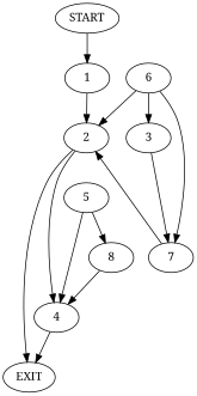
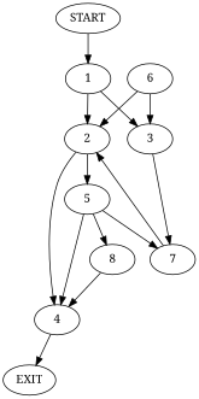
  digraph {
    fontname="Noto Serif"
    node [fontname="Noto Serif"]
    edge [fontname="Noto Serif"]
    n1 [label=START]
    1
    2
    3
    n5 [label=EXIT]
    4
    5
    7
    8
    6
    n1 -> 1
    1 -> 2
+   1 -> 3
    2 -> 4
-   2 -> n5
+   2 -> 5
    3 -> 7
    4 -> n5
    5 -> 4
    5 -> 8
    7 -> 2
    8 -> 4
    6 -> 2
    6 -> 3
-   6 -> 7
+   5 -> 7
  }
